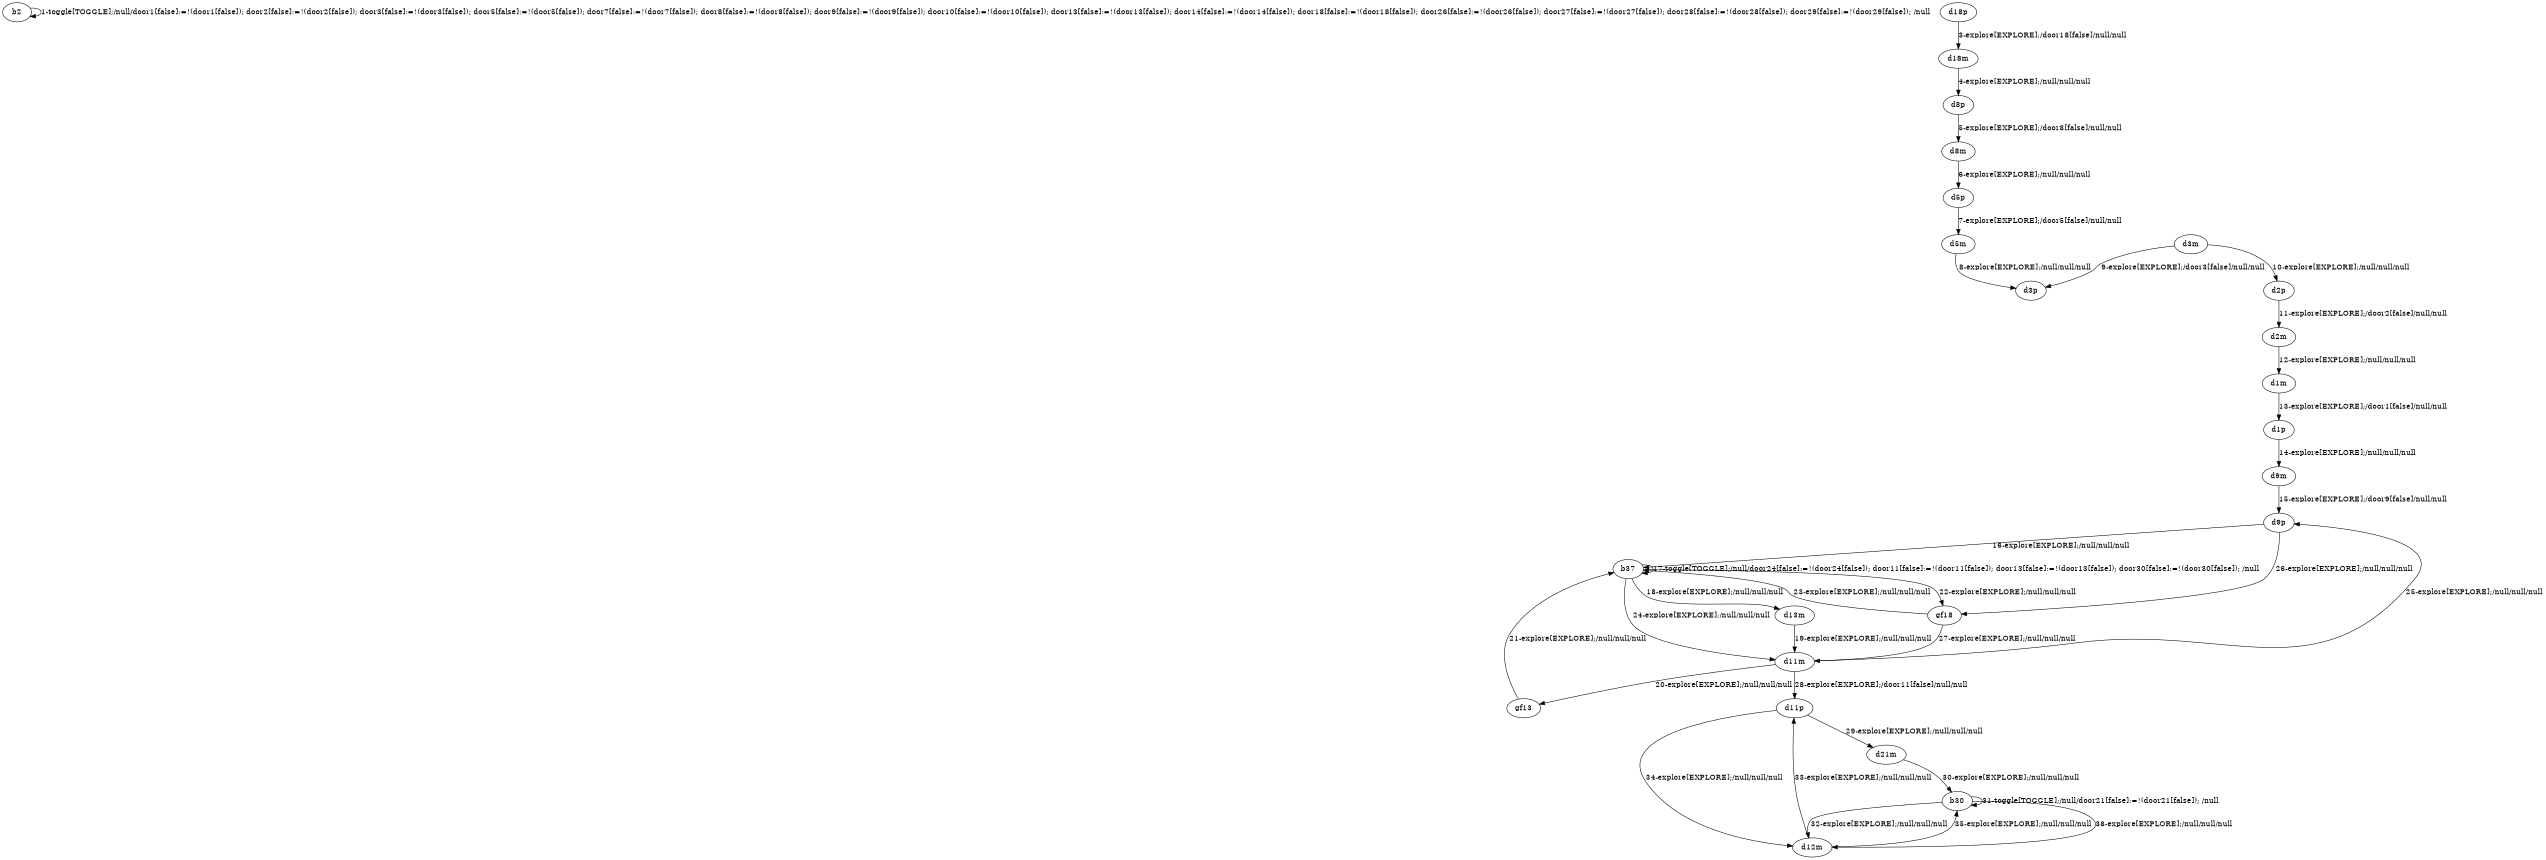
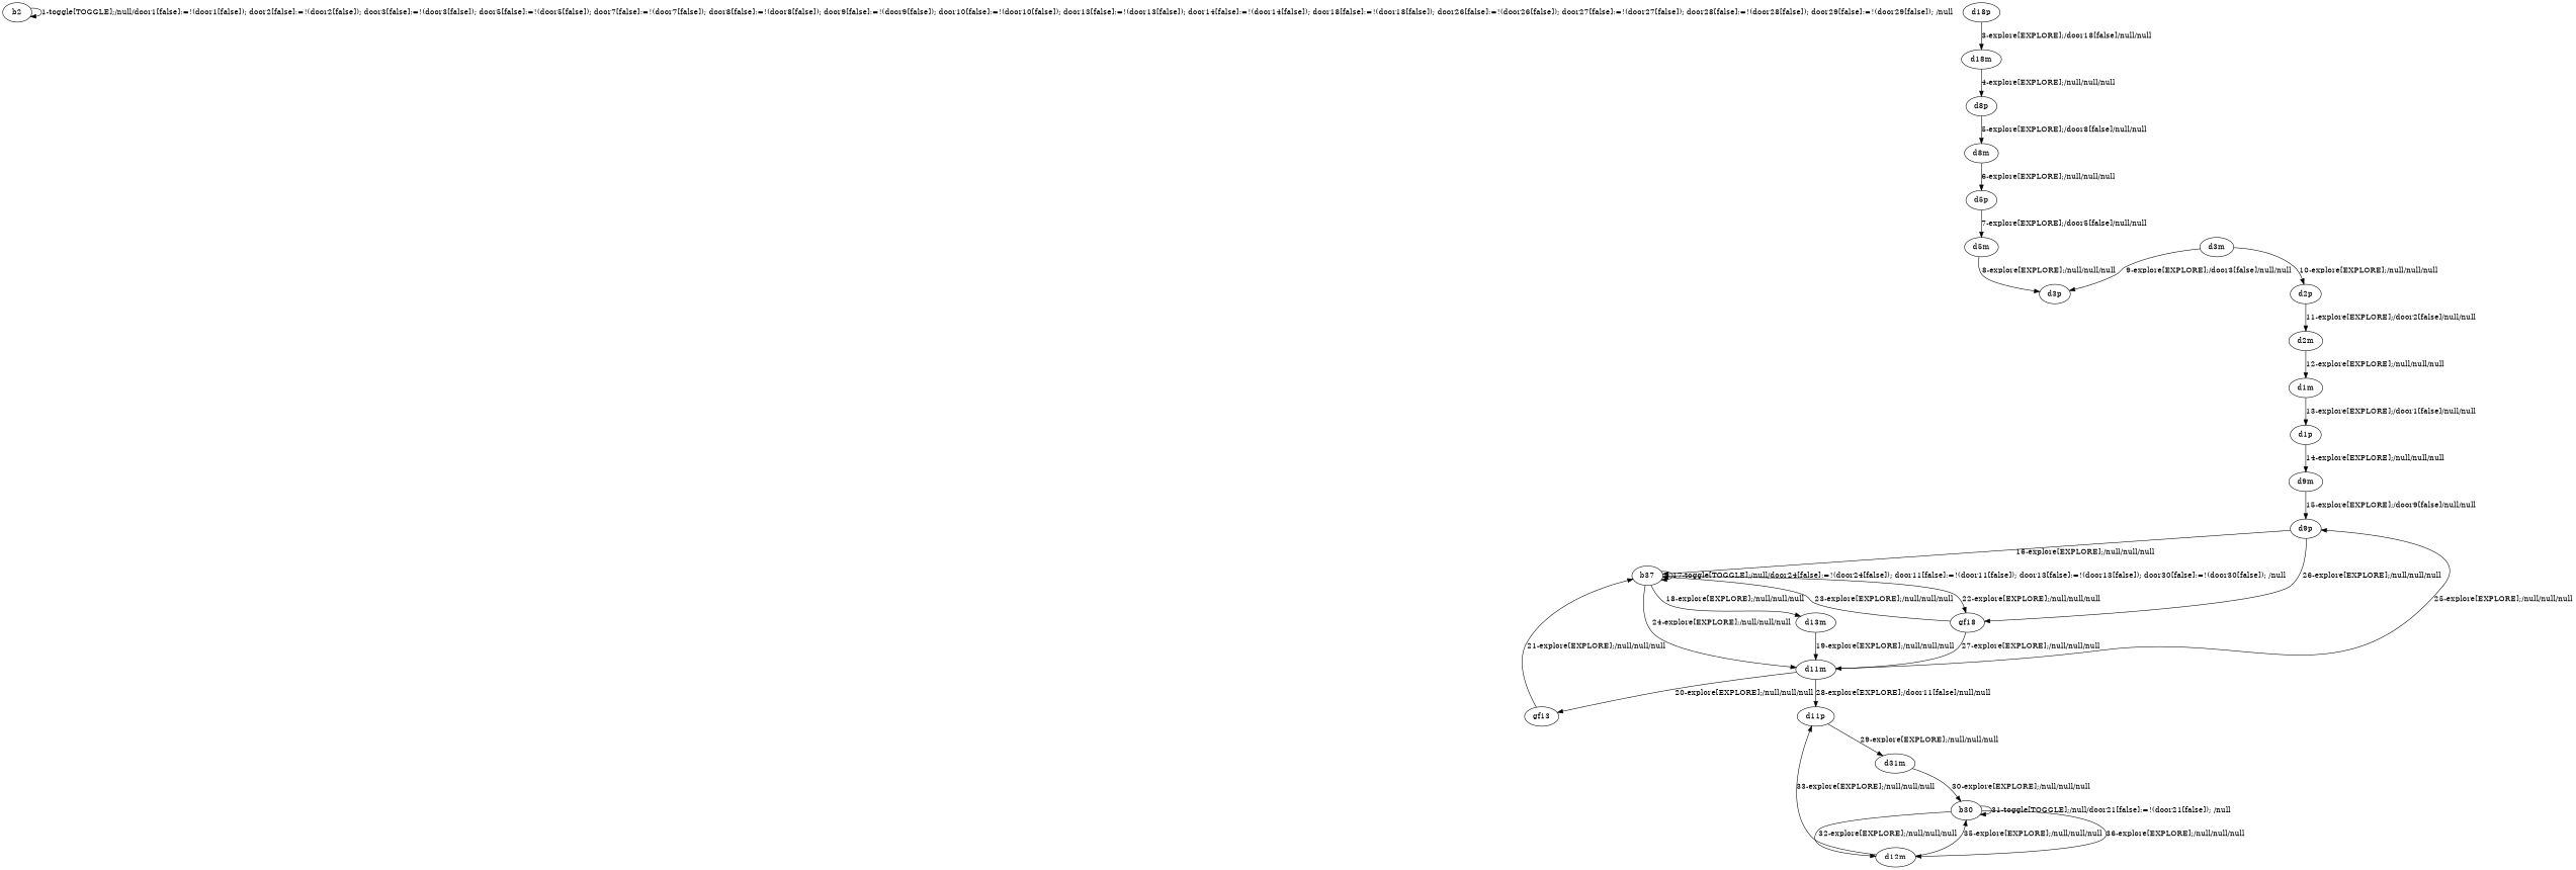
  digraph {
    b2
    d18p
    d18m
    d8p
    d8m
    d5p
    d5m
    d3p
    d3m
    d2p
    d2m
    d1m
    d1p
    d9m
    d9p
    n16 [label=b37]
    gf18
    d13m
    d11m
    gf13
    d11p
-   d21m
+   d21m [label=d31m]
    d12m
    b30
    b2 -> b2 [label="1-toggle[TOGGLE];/null/door1[false]:=!(door1[false]); door2[false]:=!(door2[false]); door3[false]:=!(door3[false]); door5[false]:=!(door5[false]); door7[false]:=!(door7[false]); door8[false]:=!(door8[false]); door9[false]:=!(door9[false]); door10[false]:=!(door10[false]); door13[false]:=!(door13[false]); door14[false]:=!(door14[false]); door18[false]:=!(door18[false]); door26[false]:=!(door26[false]); door27[false]:=!(door27[false]); door28[false]:=!(door28[false]); door29[false]:=!(door29[false]); /null"]
    d18p -> d18m [label="3-explore[EXPLORE];/door18[false]/null/null"]
    d18m -> d8p [label="4-explore[EXPLORE];/null/null/null"]
    d8p -> d8m [label="5-explore[EXPLORE];/door8[false]/null/null"]
    d8m -> d5p [label="6-explore[EXPLORE];/null/null/null"]
    d5p -> d5m [label="7-explore[EXPLORE];/door5[false]/null/null"]
    d5m -> d3p [label="8-explore[EXPLORE];/null/null/null"]
    d3m -> d3p [label="9-explore[EXPLORE];/door3[false]/null/null"]
    d3m -> d2p [label="10-explore[EXPLORE];/null/null/null"]
    d2p -> d2m [label="11-explore[EXPLORE];/door2[false]/null/null"]
    d2m -> d1m [label="12-explore[EXPLORE];/null/null/null"]
    d1m -> d1p [label="13-explore[EXPLORE];/door1[false]/null/null"]
    d1p -> d9m [label="14-explore[EXPLORE];/null/null/null"]
    d9m -> d9p [label="15-explore[EXPLORE];/door9[false]/null/null"]
    d9p -> n16 [label="16-explore[EXPLORE];/null/null/null"]
    d9p -> gf18 [label="26-explore[EXPLORE];/null/null/null"]
    n16 -> n16 [label="17-toggle[TOGGLE];/null/door24[false]:=!(door24[false]); door11[false]:=!(door11[false]); door13[false]:=!(door13[false]); door30[false]:=!(door30[false]); /null"]
    n16 -> gf18 [label="22-explore[EXPLORE];/null/null/null"]
    n16 -> d13m [label="18-explore[EXPLORE];/null/null/null"]
    n16 -> d11m [label="24-explore[EXPLORE];/null/null/null"]
    gf18 -> n16 [label="23-explore[EXPLORE];/null/null/null"]
    gf18 -> d11m [label="27-explore[EXPLORE];/null/null/null"]
    d13m -> d11m [label="19-explore[EXPLORE];/null/null/null"]
    d11m -> d9p [label="25-explore[EXPLORE];/null/null/null"]
    d11m -> gf13 [label="20-explore[EXPLORE];/null/null/null"]
    d11m -> d11p [label="28-explore[EXPLORE];/door11[false]/null/null"]
    gf13 -> n16 [label="21-explore[EXPLORE];/null/null/null"]
    d11p -> d21m [label="29-explore[EXPLORE];/null/null/null"]
-   d11p -> d12m [label="34-explore[EXPLORE];/null/null/null"]
    d21m -> b30 [label="30-explore[EXPLORE];/null/null/null"]
    d12m -> d11p [label="33-explore[EXPLORE];/null/null/null"]
    d12m -> b30 [label="35-explore[EXPLORE];/null/null/null"]
    b30 -> d12m [label="32-explore[EXPLORE];/null/null/null"]
    b30 -> d12m [label="36-explore[EXPLORE];/null/null/null"]
    b30 -> b30 [label="31-toggle[TOGGLE];/null/door21[false]:=!(door21[false]); /null"]
  }
